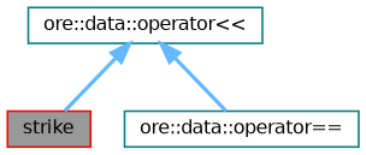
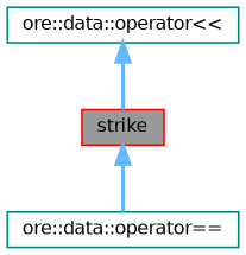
  digraph {
    rankdir=TB
    node [color=teal fillcolor=white fontname=Helvetica fontsize=10 shape=box style=filled]
    edge [color=steelblue1 dir=back fontname=Helvetica fontsize=10 labelfontname=Helvetica labelfontsize=10 style=bold]
    n1 [color=red fillcolor=grey60 fontcolor=black height=0.2 label=strike width=0.4]
    n2 [height=0.2 label="ore::data::operator==" width=0.4]
    n3 [height=0.2 label="ore::data::operator\<\<" width=0.4]
-   n3 -> n2
+   n1 -> n2
    n3 -> n1
  }
